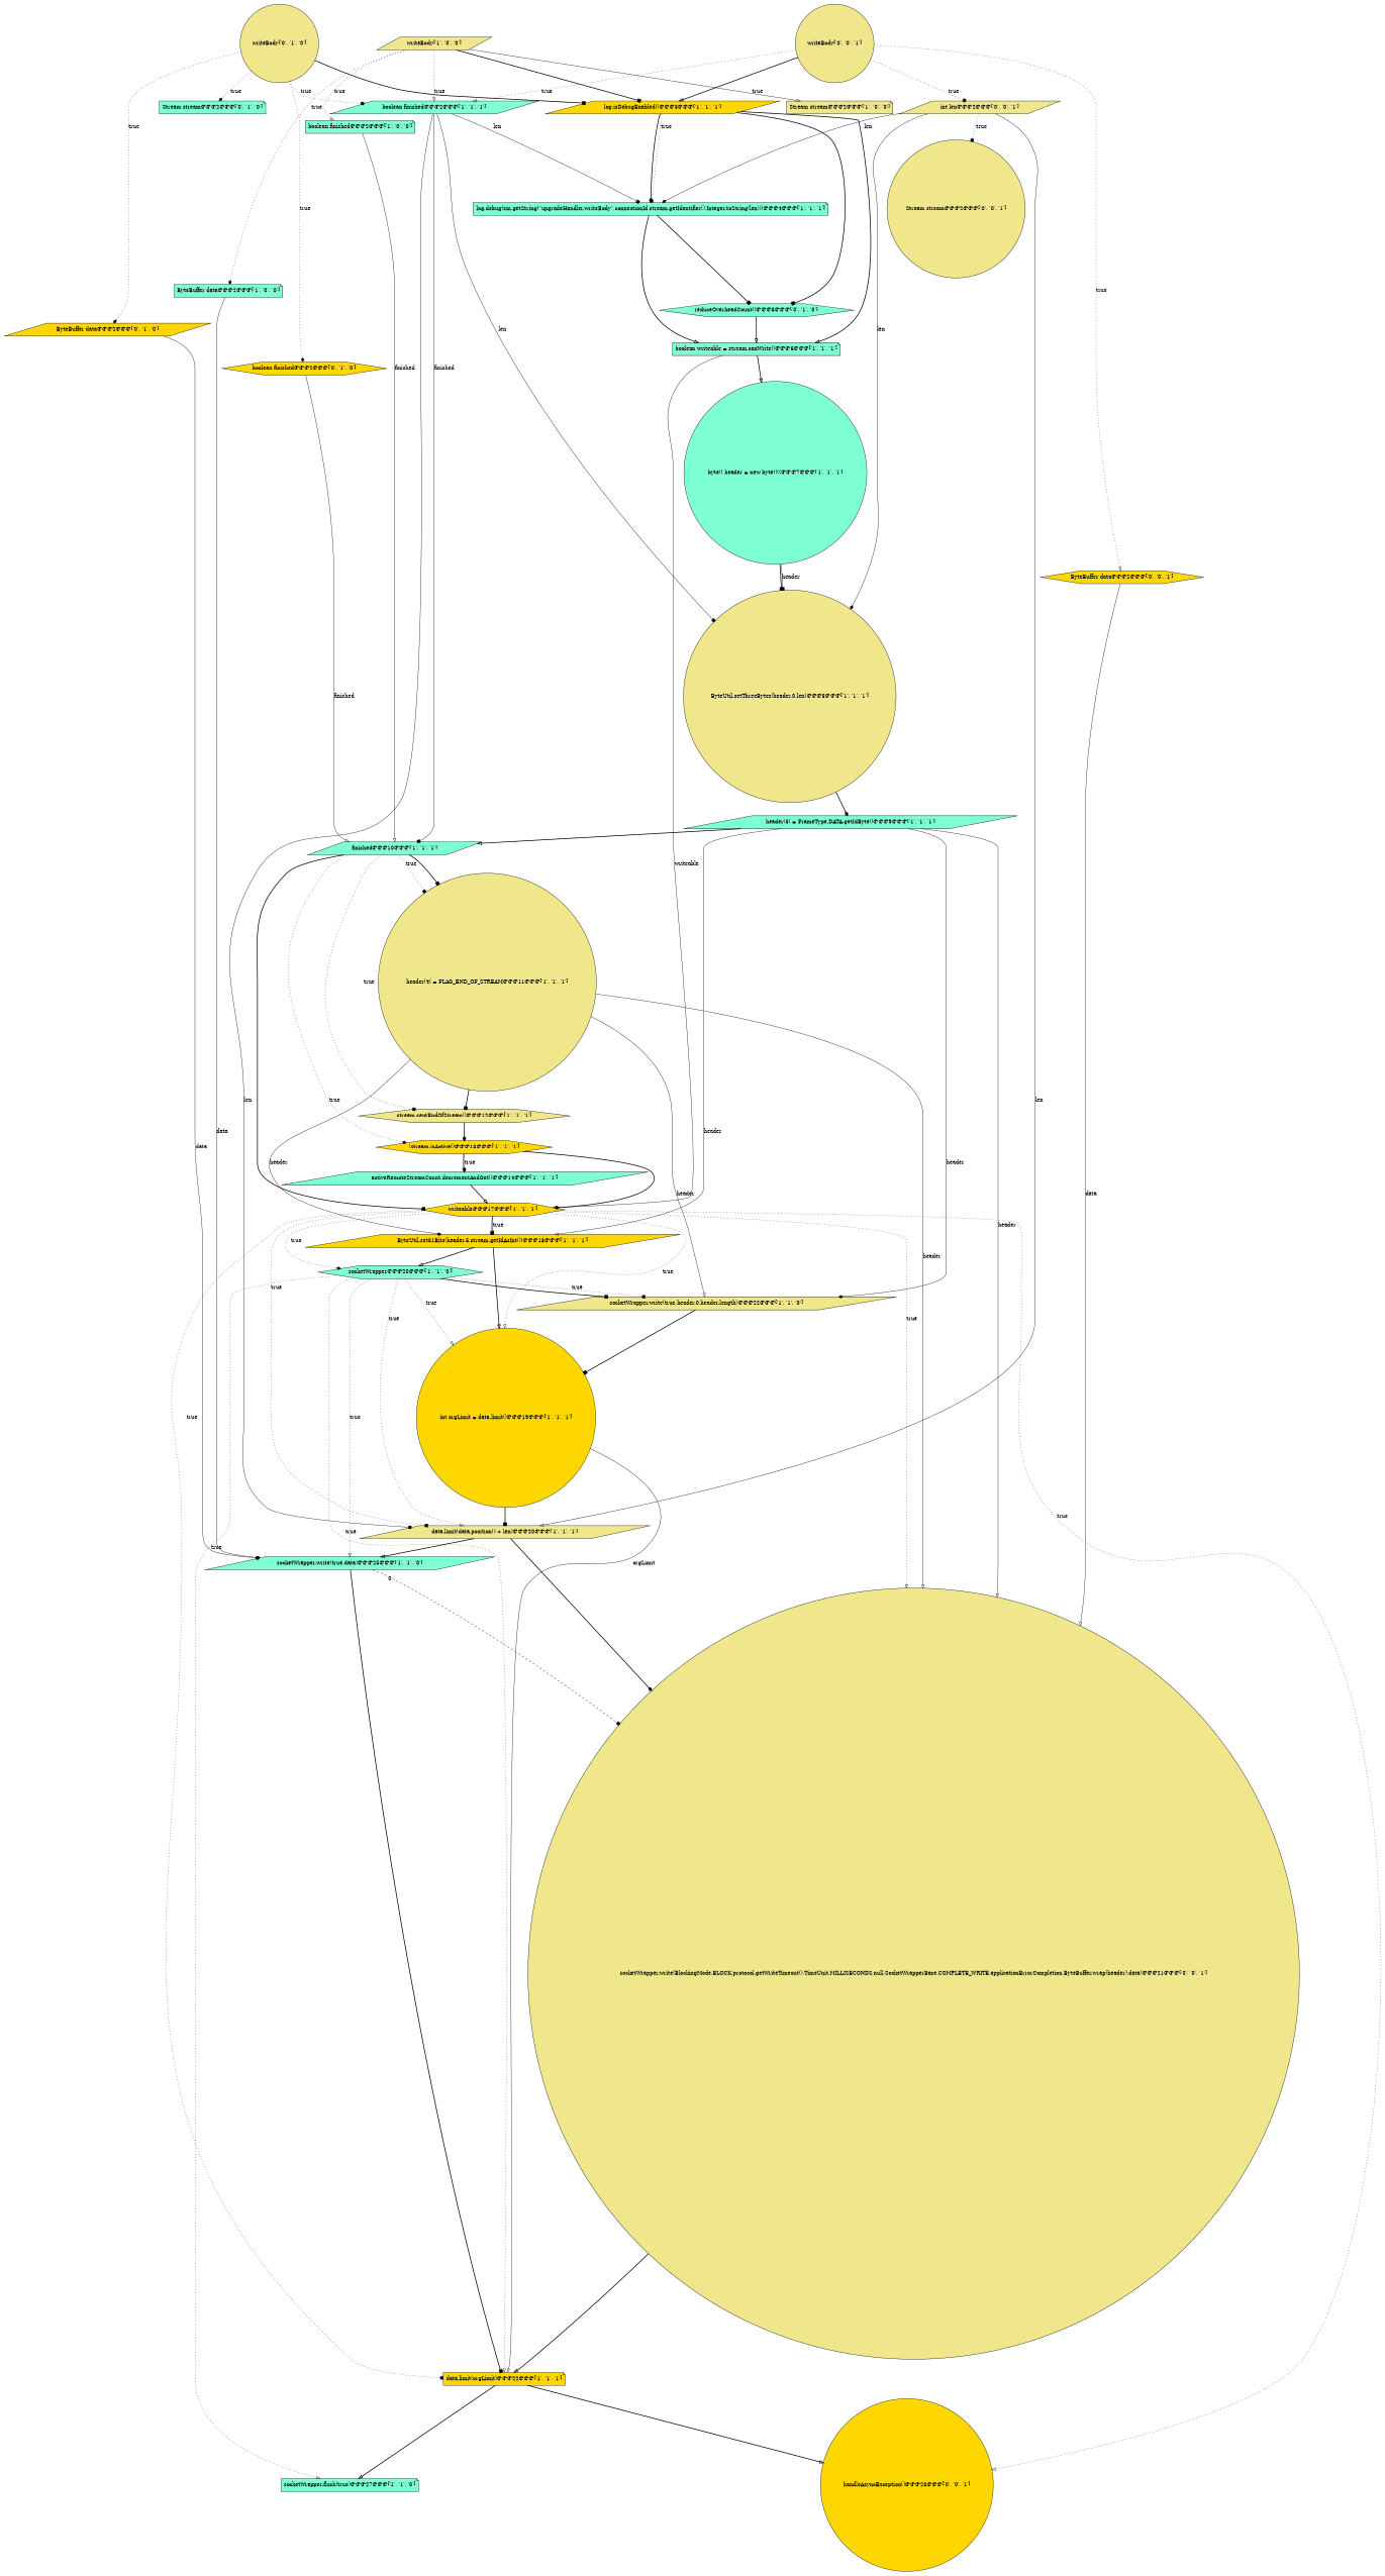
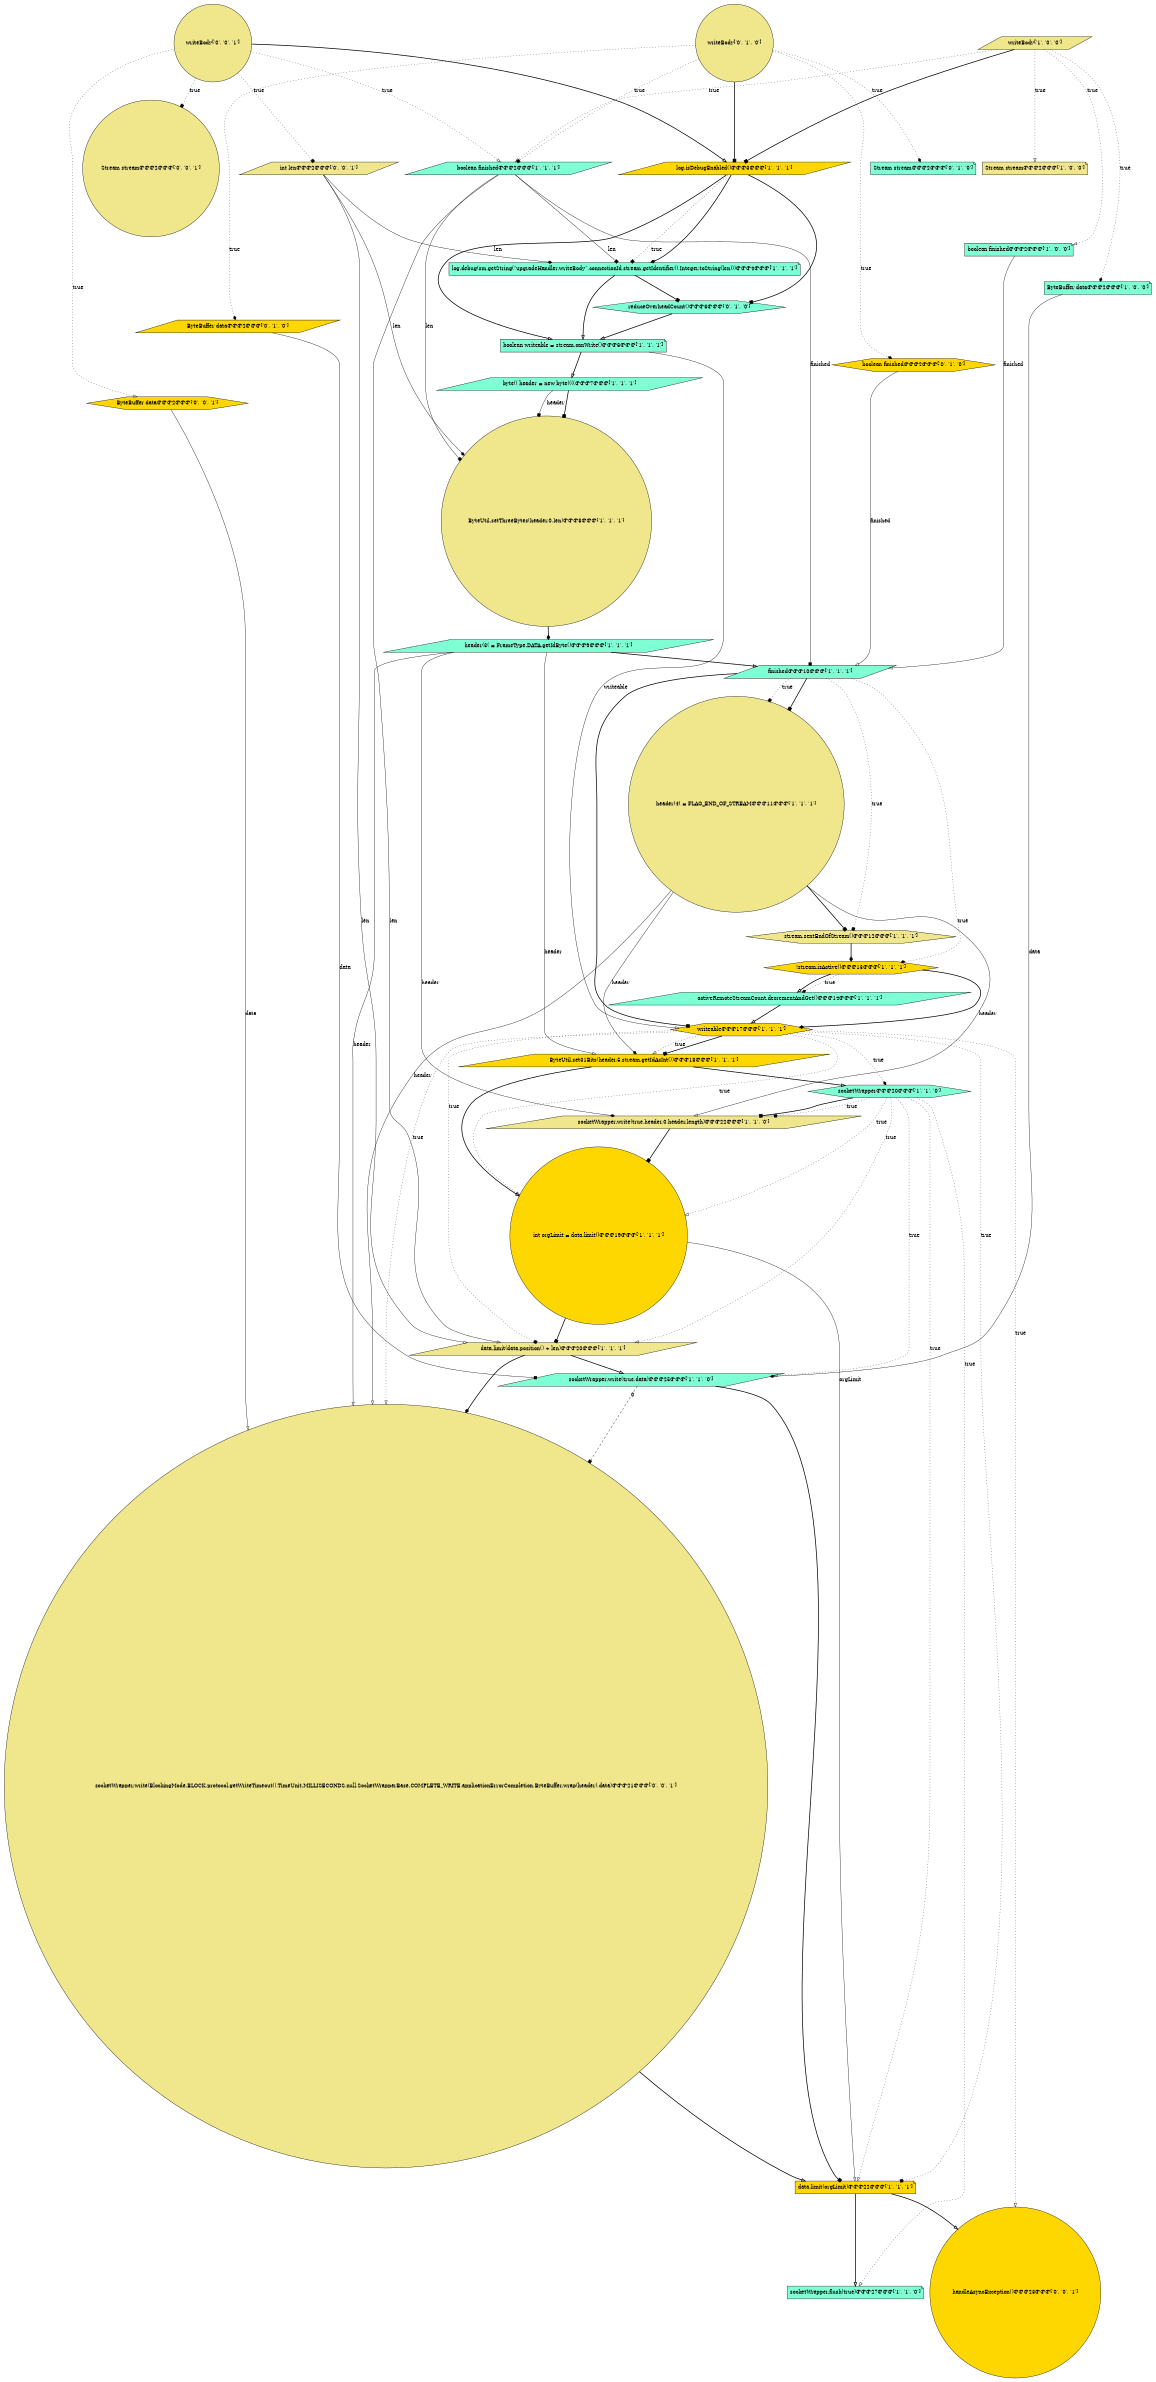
  digraph {
    node [fillcolor=aquamarine shape=parallelogram style=filled]
    edge [arrowhead=onormal style=bold]
    n1 [fillcolor=gold label="log.isDebugEnabled()@@@3@@@['1', '1', '1']"]
    n2 [label="boolean writeable = stream.canWrite()@@@6@@@['1', '1', '1']" shape=note]
    n3 [label="reduceOverheadCount()@@@6@@@['0', '1', '0']" shape=hexagon]
    n4 [label="log.debug(sm.getString(\"upgradeHandler.writeBody\",connectionId,stream.getIdentifier(),Integer.toString(len)))@@@4@@@['1', '1', '1']" shape=note]
    n5 [fillcolor=gold label="writeable@@@17@@@['1', '1', '1']" shape=hexagon]
-   n6 [label="byte(( header = new byte((((@@@7@@@['1', '1', '1']" shape=circle]
+   n6 [label="byte(( header = new byte((((@@@7@@@['1', '1', '1']"]
    n7 [label="boolean finished@@@2@@@['1', '0', '0']" shape=note]
    n8 [label="finished@@@10@@@['1', '1', '1']"]
    n9 [fillcolor=khaki label="header(4( = FLAG_END_OF_STREAM@@@11@@@['1', '1', '1']" shape=circle]
    n10 [fillcolor=khaki label="stream.sentEndOfStream()@@@12@@@['1', '1', '1']" shape=hexagon]
    n11 [fillcolor=gold label="!stream.isActive()@@@13@@@['1', '1', '1']" shape=hexagon]
    n12 [fillcolor=gold label="handleAsyncException()@@@23@@@['0', '0', '1']" shape=circle]
    n13 [fillcolor=gold label="int orgLimit = data.limit()@@@19@@@['1', '1', '1']" shape=circle]
    n14 [fillcolor=gold label="data.limit(orgLimit)@@@22@@@['1', '1', '1']" shape=note]
    n15 [fillcolor=khaki label="data.limit(data.position() + len)@@@20@@@['1', '1', '1']"]
    n16 [label="socketWrapper.flush(true)@@@27@@@['1', '1', '0']" shape=note]
    n17 [fillcolor=khaki label="socketWrapper.write(BlockingMode.BLOCK,protocol.getWriteTimeout(),TimeUnit.MILLISECONDS,null,SocketWrapperBase.COMPLETE_WRITE,applicationErrorCompletion,ByteBuffer.wrap(header),data)@@@21@@@['0', '0', '1']" shape=circle]
    n18 [label="socketWrapper.write(true,data)@@@25@@@['1', '1', '0']"]
    n19 [label="header(3( = FrameType.DATA.getIdByte()@@@9@@@['1', '1', '1']"]
    n20 [fillcolor=gold label="ByteUtil.set31Bits(header,5,stream.getIdAsInt())@@@18@@@['1', '1', '1']"]
    n21 [fillcolor=khaki label="socketWrapper.write(true,header,0,header.length)@@@22@@@['1', '1', '0']"]
    n22 [label="socketWrapper@@@20@@@['1', '1', '0']" shape=hexagon]
    n23 [label="activeRemoteStreamCount.decrementAndGet()@@@14@@@['1', '1', '1']"]
    n24 [label="ByteBuffer data@@@2@@@['1', '0', '0']" shape=note]
    n25 [fillcolor=khaki label="ByteUtil.setThreeBytes(header,0,len)@@@8@@@['1', '1', '1']" shape=circle]
    n26 [fillcolor=gold label="boolean finished@@@2@@@['0', '1', '0']" shape=hexagon]
    n27 [fillcolor=khaki label="Stream stream@@@2@@@['0', '0', '1']" shape=circle]
    n28 [fillcolor=khaki label="int len@@@2@@@['0', '0', '1']"]
    n29 [fillcolor=gold label="ByteBuffer data@@@2@@@['0', '0', '1']" shape=hexagon]
    n30 [fillcolor=gold label="ByteBuffer data@@@2@@@['0', '1', '0']"]
    n31 [fillcolor=khaki label="writeBody['0', '0', '1']" shape=circle]
    n32 [label="boolean finished@@@2@@@['1', '1', '1']"]
    n33 [fillcolor=khaki label="writeBody['0', '1', '0']" shape=circle]
    n34 [label="Stream stream@@@2@@@['0', '1', '0']" shape=note]
    n35 [fillcolor=khaki label="Stream stream@@@2@@@['1', '0', '0']" shape=note]
    n36 [fillcolor=khaki label="writeBody['1', '0', '0']"]
    n1 -> n2
    n1 -> n3 [arrowhead=box]
    n1 -> n4 [arrowhead=box label=true style=dotted]
    n1 -> n4 [arrowhead=diamond]
    n2 -> n5 [label=writeable style=solid]
    n2 -> n6
    n3 -> n2
    n4 -> n2
    n4 -> n3 [arrowhead=box]
    n5 -> n12 [label=true style=dotted]
    n5 -> n13 [label=true style=dotted]
    n5 -> n14 [arrowhead=box label=true style=dotted]
    n5 -> n15 [arrowhead=box label=true style=dotted]
    n5 -> n17 [label=true style=dotted]
    n5 -> n20 [arrowhead=box]
    n5 -> n20 [label=true style=dotted]
    n5 -> n22 [arrowhead=diamond label=true style=dotted]
    n6 -> n25 [arrowhead=box]
    n6 -> n25 [arrowhead=box label=header style=solid]
    n7 -> n8 [label=finished style=solid]
    n8 -> n5 [arrowhead=box]
    n8 -> n9 [arrowhead=box label=true style=dotted]
    n8 -> n9 [arrowhead=box]
    n8 -> n10 [arrowhead=box label=true style=dotted]
    n8 -> n11 [arrowhead=diamond label=true style=dotted]
    n9 -> n10 [arrowhead=box]
    n9 -> n17 [label=header style=solid]
    n9 -> n20 [arrowhead=diamond label=header style=solid]
    n9 -> n21 [label=header style=solid]
    n10 -> n11 [arrowhead=diamond]
    n11 -> n5 [arrowhead=diamond]
    n11 -> n23 [arrowhead=diamond label=true style=dotted]
    n11 -> n23
    n13 -> n14 [label=orgLimit style=solid]
    n13 -> n15 [arrowhead=box]
    n14 -> n12
    n14 -> n16
    n15 -> n17 [arrowhead=diamond]
    n15 -> n18
    n17 -> n14
    n18 -> n14 [arrowhead=box]
    n18 -> n17 [arrowhead=box label=0 style=dashed]
    n19 -> n8
    n19 -> n17 [label=header style=solid]
    n19 -> n20 [label=header style=solid]
    n19 -> n21 [arrowhead=diamond label=header style=solid]
    n20 -> n13
    n20 -> n22
    n21 -> n13 [arrowhead=box]
    n22 -> n13 [label=true style=dotted]
    n22 -> n14 [label=true style=dotted]
    n22 -> n15 [label=true style=dotted]
    n22 -> n16 [label=true style=dotted]
    n22 -> n18 [label=true style=dotted]
    n22 -> n21 [arrowhead=box label=true style=dotted]
    n22 -> n21 [arrowhead=box]
    n23 -> n5
    n24 -> n18 [arrowhead=diamond label=data style=solid]
    n25 -> n19 [arrowhead=diamond]
    n26 -> n8 [label=finished style=solid]
    n28 -> n4 [arrowhead=diamond label=len style=solid]
    n28 -> n15 [label=len style=solid]
    n28 -> n25 [arrowhead=diamond label=len style=solid]
    n29 -> n17 [label=data style=solid]
    n30 -> n18 [arrowhead=box label=data style=solid]
    n31 -> n1
-   n28 -> n27 [arrowhead=box label=true style=dotted]
+   n31 -> n27 [arrowhead=box label=true style=dotted]
    n31 -> n28 [arrowhead=box label=true style=dotted]
    n31 -> n29 [label=true style=dotted]
    n31 -> n32 [label=true style=dotted]
    n32 -> n4 [arrowhead=box label=len style=solid]
    n32 -> n8 [arrowhead=box label=finished style=solid]
-   n32 -> n15 [arrowhead=box label=len style=solid]
+   n32 -> n15 [label=len style=solid]
    n32 -> n25 [arrowhead=box label=len style=solid]
    n33 -> n1 [arrowhead=box]
    n33 -> n26 [arrowhead=diamond label=true style=dotted]
    n33 -> n30 [arrowhead=diamond label=true style=dotted]
    n33 -> n32 [arrowhead=box label=true style=dotted]
    n33 -> n34 [arrowhead=diamond label=true style=dotted]
    n36 -> n1 [arrowhead=box]
    n36 -> n7 [label=true style=dotted]
    n36 -> n24 [arrowhead=diamond label=true style=dotted]
    n36 -> n32 [label=true style=dotted]
-   n36 -> n35 [label=true style=solid]
+   n36 -> n35 [label=true style=dotted]
  }
